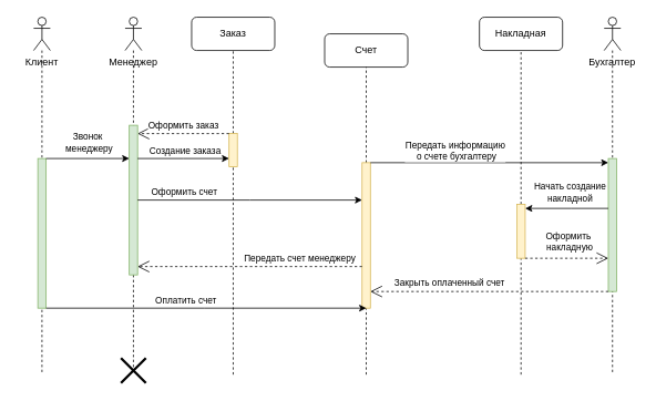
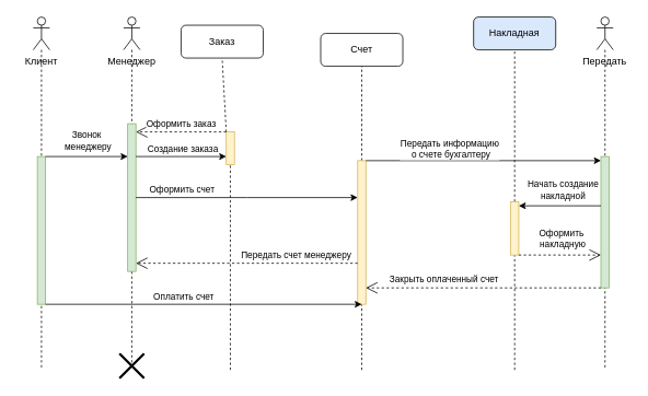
  <mxCell id="0" />
  <mxCell id="1" parent="0" />
  <mxCell id="2" value="" style="shape=umlLifeline;perimeter=lifelinePerimeter;whiteSpace=wrap;html=1;container=1;dropTarget=0;collapsible=0;recursiveResize=0;outlineConnect=0;portConstraint=eastwest;newEdgeStyle={&quot;curved&quot;:0,&quot;rounded&quot;:0};participant=umlActor;" vertex="1" parent="1"><mxGeometry x="150" y="20" width="20" height="430" as="geometry" /></mxCell>
  <mxCell id="3" value="" style="html=1;points=[[0,0,0,0,5],[0,1,0,0,-5],[1,0,0,0,5],[1,1,0,0,-5]];perimeter=orthogonalPerimeter;outlineConnect=0;targetShapes=umlLifeline;portConstraint=eastwest;newEdgeStyle={&quot;curved&quot;:0,&quot;rounded&quot;:0};fillColor=#d5e8d4;strokeColor=#82b366;" vertex="1" parent="2"><mxGeometry x="5" y="130" width="10" height="180" as="geometry" /></mxCell>
  <mxCell id="4" value="" style="shape=umlLifeline;perimeter=lifelinePerimeter;whiteSpace=wrap;html=1;container=1;dropTarget=0;collapsible=0;recursiveResize=0;outlineConnect=0;portConstraint=eastwest;newEdgeStyle={&quot;curved&quot;:0,&quot;rounded&quot;:0};participant=umlActor;" vertex="1" parent="1"><mxGeometry x="726.17" y="20" width="20" height="430" as="geometry" /></mxCell>
  <mxCell id="5" value="" style="html=1;points=[[0,0,0,0,5],[0,1,0,0,-5],[1,0,0,0,5],[1,1,0,0,-5]];perimeter=orthogonalPerimeter;outlineConnect=0;targetShapes=umlLifeline;portConstraint=eastwest;newEdgeStyle={&quot;curved&quot;:0,&quot;rounded&quot;:0};fillColor=#d5e8d4;strokeColor=#82b366;" vertex="1" parent="4"><mxGeometry x="5" y="170" width="10" height="160" as="geometry" /></mxCell>
- <mxCell id="6" value="Заказ" style="rounded=1;whiteSpace=wrap;html=1;" vertex="1" parent="1"><mxGeometry x="230" y="20" width="100" height="40" as="geometry" /></mxCell>
+ <mxCell id="6" value="Заказ" style="rounded=1;whiteSpace=wrap;html=1;" vertex="1" parent="1"><mxGeometry x="220" y="30" width="100" height="40" as="geometry" /></mxCell>
  <mxCell id="7" value="Счет" style="rounded=1;whiteSpace=wrap;html=1;" vertex="1" parent="1"><mxGeometry x="390" y="40" width="100" height="40" as="geometry" /></mxCell>
- <mxCell id="8" value="Накладная" style="rounded=1;whiteSpace=wrap;html=1;" vertex="1" parent="1"><mxGeometry x="576.17" y="20" width="100" height="40" as="geometry" /></mxCell>
+ <mxCell id="8" value="Накладная" style="rounded=1;whiteSpace=wrap;html=1;fillColor=#dae8fc;" vertex="1" parent="1"><mxGeometry x="576.17" y="20" width="100" height="40" as="geometry" /></mxCell>
  <mxCell id="9" value="" style="endArrow=none;dashed=1;html=1;rounded=0;entryX=0.5;entryY=1;entryDx=0;entryDy=0;" edge="1" parent="1" source="16" target="6"><mxGeometry width="50" height="50" relative="1" as="geometry"><mxPoint x="280" y="450" as="sourcePoint" /><mxPoint x="440" y="320" as="targetPoint" /></mxGeometry></mxCell>
  <mxCell id="10" value="" style="endArrow=none;dashed=1;html=1;rounded=0;entryX=0.5;entryY=1;entryDx=0;entryDy=0;" edge="1" parent="1" source="18" target="7"><mxGeometry width="50" height="50" relative="1" as="geometry"><mxPoint x="440" y="450" as="sourcePoint" /><mxPoint x="440" y="100" as="targetPoint" /></mxGeometry></mxCell>
  <mxCell id="11" value="" style="endArrow=none;dashed=1;html=1;rounded=0;entryX=0.5;entryY=1;entryDx=0;entryDy=0;" edge="1" parent="1" source="22" target="8"><mxGeometry width="50" height="50" relative="1" as="geometry"><mxPoint x="626.17" y="450" as="sourcePoint" /><mxPoint x="625.75" y="90" as="targetPoint" /></mxGeometry></mxCell>
  <mxCell id="12" value="Менеджер" style="text;html=1;strokeColor=none;fillColor=none;align=center;verticalAlign=middle;whiteSpace=wrap;rounded=0;" vertex="1" parent="1"><mxGeometry x="130" y="60" width="60" height="30" as="geometry" /></mxCell>
- <mxCell id="13" value="Бухгалтер" style="text;html=1;strokeColor=none;fillColor=none;align=center;verticalAlign=middle;whiteSpace=wrap;rounded=0;" vertex="1" parent="1"><mxGeometry x="706.17" y="60" width="60" height="30" as="geometry" /></mxCell>
+ <mxCell id="13" value="Передать" style="text;html=1;strokeColor=none;fillColor=none;align=center;verticalAlign=middle;whiteSpace=wrap;rounded=0;" vertex="1" parent="1"><mxGeometry x="706.17" y="60" width="60" height="30" as="geometry" /></mxCell>
  <mxCell id="14" value="" style="shape=umlDestroy;whiteSpace=wrap;html=1;strokeWidth=3;targetShapes=umlLifeline;" vertex="1" parent="1"><mxGeometry x="145" y="430" width="30" height="30" as="geometry" /></mxCell>
  <mxCell id="15" value="" style="endArrow=none;dashed=1;html=1;rounded=0;entryX=0.5;entryY=1;entryDx=0;entryDy=0;" edge="1" parent="1" target="16"><mxGeometry width="50" height="50" relative="1" as="geometry"><mxPoint x="280" y="450" as="sourcePoint" /><mxPoint x="280" y="60" as="targetPoint" /></mxGeometry></mxCell>
  <mxCell id="16" value="" style="html=1;points=[[0,0,0,0,5],[0,1,0,0,-5],[1,0,0,0,5],[1,1,0,0,-5]];perimeter=orthogonalPerimeter;outlineConnect=0;targetShapes=umlLifeline;portConstraint=eastwest;newEdgeStyle={&quot;curved&quot;:0,&quot;rounded&quot;:0};fillColor=#fff2cc;strokeColor=#d6b656;" vertex="1" parent="1"><mxGeometry x="275" y="160" width="10" height="40" as="geometry" /></mxCell>
  <mxCell id="17" value="" style="endArrow=none;dashed=1;html=1;rounded=0;entryX=0.5;entryY=1;entryDx=0;entryDy=0;" edge="1" parent="1" target="18"><mxGeometry width="50" height="50" relative="1" as="geometry"><mxPoint x="440" y="450" as="sourcePoint" /><mxPoint x="440" y="60" as="targetPoint" /></mxGeometry></mxCell>
  <mxCell id="18" value="" style="html=1;points=[[0,0,0,0,5],[0,1,0,0,-5],[1,0,0,0,5],[1,1,0,0,-5]];perimeter=orthogonalPerimeter;outlineConnect=0;targetShapes=umlLifeline;portConstraint=eastwest;newEdgeStyle={&quot;curved&quot;:0,&quot;rounded&quot;:0};fillColor=#fff2cc;strokeColor=#d6b656;" vertex="1" parent="1"><mxGeometry x="435" y="195" width="10" height="175" as="geometry" /></mxCell>
  <mxCell id="19" value="" style="endArrow=classic;html=1;rounded=0;" edge="1" parent="1" source="3" target="18"><mxGeometry width="50" height="50" relative="1" as="geometry"><mxPoint x="270" y="150" as="sourcePoint" /><mxPoint x="320" y="100" as="targetPoint" /><Array as="points"><mxPoint x="300" y="240" /></Array></mxGeometry></mxCell>
  <mxCell id="20" value="Оформить счет" style="edgeLabel;html=1;align=center;verticalAlign=middle;resizable=0;points=[];" connectable="0" vertex="1" parent="19"><mxGeometry x="-0.652" relative="1" as="geometry"><mxPoint x="8" y="-10" as="offset" /></mxGeometry></mxCell>
  <mxCell id="21" value="" style="endArrow=none;dashed=1;html=1;rounded=0;entryX=0.5;entryY=1;entryDx=0;entryDy=0;" edge="1" parent="1" target="22"><mxGeometry width="50" height="50" relative="1" as="geometry"><mxPoint x="626.17" y="450" as="sourcePoint" /><mxPoint x="626.17" y="60" as="targetPoint" /></mxGeometry></mxCell>
  <mxCell id="22" value="" style="html=1;points=[[0,0,0,0,5],[0,1,0,0,-5],[1,0,0,0,5],[1,1,0,0,-5]];perimeter=orthogonalPerimeter;outlineConnect=0;targetShapes=umlLifeline;portConstraint=eastwest;newEdgeStyle={&quot;curved&quot;:0,&quot;rounded&quot;:0};fillColor=#fff2cc;strokeColor=#d6b656;" vertex="1" parent="1"><mxGeometry x="621.17" y="245" width="10" height="65" as="geometry" /></mxCell>
  <mxCell id="23" value="" style="endArrow=classic;html=1;rounded=0;" edge="1" parent="1" target="5"><mxGeometry width="50" height="50" relative="1" as="geometry"><mxPoint x="445" y="195" as="sourcePoint" /><mxPoint x="740" y="195" as="targetPoint" /></mxGeometry></mxCell>
  <mxCell id="24" value="Передать информацию&lt;br&gt;&amp;nbsp;о счете бухгалтеру" style="edgeLabel;html=1;align=center;verticalAlign=middle;resizable=0;points=[];" connectable="0" vertex="1" parent="23"><mxGeometry x="-0.177" y="1" relative="1" as="geometry"><mxPoint x="-17" y="-14" as="offset" /></mxGeometry></mxCell>
  <mxCell id="25" value="" style="endArrow=classic;html=1;rounded=0;" edge="1" parent="1" source="5" target="22"><mxGeometry width="50" height="50" relative="1" as="geometry"><mxPoint x="526.17" y="150" as="sourcePoint" /><mxPoint x="576.17" y="100" as="targetPoint" /><Array as="points"><mxPoint x="686.17" y="250" /></Array></mxGeometry></mxCell>
  <mxCell id="26" value="Начать создание&lt;br&gt;накладной" style="edgeLabel;html=1;align=center;verticalAlign=middle;resizable=0;points=[];" connectable="0" vertex="1" parent="25"><mxGeometry x="-0.059" relative="1" as="geometry"><mxPoint y="-20" as="offset" /></mxGeometry></mxCell>
  <mxCell id="27" value="Оформить&lt;br style=&quot;border-color: var(--border-color);&quot;&gt;&amp;nbsp;накладную" style="endArrow=open;endSize=12;dashed=1;html=1;rounded=0;" edge="1" parent="1" source="22" target="5"><mxGeometry x="0.048" y="20" width="160" relative="1" as="geometry"><mxPoint x="566.17" y="330" as="sourcePoint" /><mxPoint x="726.17" y="330" as="targetPoint" /><Array as="points"><mxPoint x="676.17" y="310" /></Array><mxPoint as="offset" /></mxGeometry></mxCell>
  <mxCell id="28" value="" style="shape=umlLifeline;perimeter=lifelinePerimeter;whiteSpace=wrap;html=1;container=1;dropTarget=0;collapsible=0;recursiveResize=0;outlineConnect=0;portConstraint=eastwest;newEdgeStyle={&quot;curved&quot;:0,&quot;rounded&quot;:0};participant=umlActor;" vertex="1" parent="1"><mxGeometry x="40" y="20" width="20" height="430" as="geometry" /></mxCell>
  <mxCell id="29" value="" style="html=1;points=[[0,0,0,0,5],[0,1,0,0,-5],[1,0,0,0,5],[1,1,0,0,-5]];perimeter=orthogonalPerimeter;outlineConnect=0;targetShapes=umlLifeline;portConstraint=eastwest;newEdgeStyle={&quot;curved&quot;:0,&quot;rounded&quot;:0};fillColor=#d5e8d4;strokeColor=#82b366;" vertex="1" parent="28"><mxGeometry x="5" y="170" width="10" height="180" as="geometry" /></mxCell>
  <mxCell id="30" value="Клиент" style="text;html=1;strokeColor=none;fillColor=none;align=center;verticalAlign=middle;whiteSpace=wrap;rounded=0;" vertex="1" parent="1"><mxGeometry x="20" y="60" width="60" height="30" as="geometry" /></mxCell>
  <mxCell id="31" value="" style="endArrow=classic;html=1;rounded=0;" edge="1" parent="1" source="29"><mxGeometry width="50" height="50" relative="1" as="geometry"><mxPoint x="60" y="370" as="sourcePoint" /><mxPoint x="440" y="370" as="targetPoint" /><Array as="points"><mxPoint x="245" y="370" /></Array></mxGeometry></mxCell>
  <mxCell id="32" value="Оплатить счет" style="edgeLabel;html=1;align=center;verticalAlign=middle;resizable=0;points=[];" connectable="0" vertex="1" parent="31"><mxGeometry x="-0.131" y="-1" relative="1" as="geometry"><mxPoint y="-11" as="offset" /></mxGeometry></mxCell>
  <mxCell id="33" value="" style="endArrow=classic;html=1;rounded=0;" edge="1" parent="1" source="3" target="16"><mxGeometry width="50" height="50" relative="1" as="geometry"><mxPoint x="200" y="150" as="sourcePoint" /><mxPoint x="250" y="100" as="targetPoint" /><Array as="points"><mxPoint x="220" y="190" /></Array></mxGeometry></mxCell>
  <mxCell id="34" value="Создание заказа" style="edgeLabel;html=1;align=center;verticalAlign=middle;resizable=0;points=[];" connectable="0" vertex="1" parent="33"><mxGeometry x="0.301" y="2" relative="1" as="geometry"><mxPoint x="-16" y="-8" as="offset" /></mxGeometry></mxCell>
  <mxCell id="35" value="Оформить заказ" style="endArrow=open;endSize=12;dashed=1;html=1;rounded=0;" edge="1" parent="1" source="16" target="3"><mxGeometry y="-10" width="160" relative="1" as="geometry"><mxPoint x="150" y="120" as="sourcePoint" /><mxPoint x="310" y="120" as="targetPoint" /><Array as="points"><mxPoint x="220" y="160" /></Array><mxPoint as="offset" /></mxGeometry></mxCell>
  <mxCell id="36" value="Закрыть оплаченный счет" style="endArrow=open;endSize=12;dashed=1;html=1;rounded=0;" edge="1" parent="1" source="5" target="18"><mxGeometry x="0.336" y="-10" width="160" relative="1" as="geometry"><mxPoint x="400" y="120" as="sourcePoint" /><mxPoint x="560" y="120" as="targetPoint" /><Array as="points"><mxPoint x="570" y="350" /></Array><mxPoint as="offset" /></mxGeometry></mxCell>
  <mxCell id="37" value="" style="endArrow=classic;html=1;rounded=0;" edge="1" parent="1" source="29" target="3"><mxGeometry width="50" height="50" relative="1" as="geometry"><mxPoint x="140" y="230" as="sourcePoint" /><mxPoint x="190" y="180" as="targetPoint" /><Array as="points"><mxPoint x="110" y="190" /></Array></mxGeometry></mxCell>
  <mxCell id="38" value="Звонок&lt;br&gt;&amp;nbsp;менеджеру" style="edgeLabel;html=1;align=center;verticalAlign=middle;resizable=0;points=[];" connectable="0" vertex="1" parent="37"><mxGeometry x="-0.027" y="-1" relative="1" as="geometry"><mxPoint y="-21" as="offset" /></mxGeometry></mxCell>
  <mxCell id="39" value="Передать счет менеджеру" style="endArrow=open;endSize=12;dashed=1;html=1;rounded=0;" edge="1" parent="1" source="18" target="3"><mxGeometry x="-0.444" y="-10" width="160" relative="1" as="geometry"><mxPoint x="230" y="200" as="sourcePoint" /><mxPoint x="390" y="200" as="targetPoint" /><Array as="points"><mxPoint x="300" y="320" /></Array><mxPoint as="offset" /></mxGeometry></mxCell>
